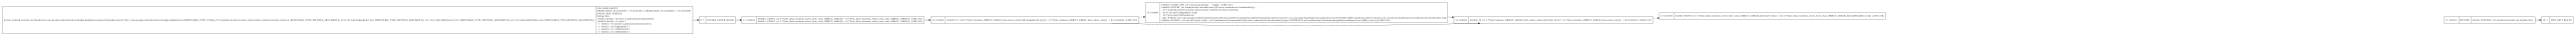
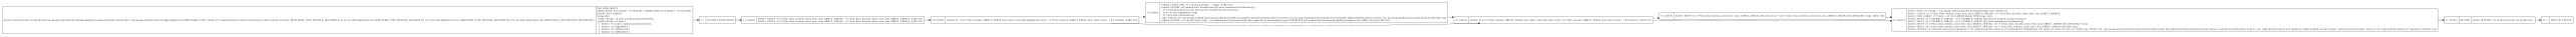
  digraph {
    fontname="PT Serif"
    rankdir=LR
    node [fontname="PT Serif" shape=record]
    edge [fontname="PT Serif"]
    n1 [label="{9\:\ ?|INVOKE_ENTER_BLOCK\l}"]
    n2 [label="{11\:\ 0x0000|0x0000: CONST  (r0 I:??[int, float, boolean, short, byte, char, OBJECT, ARRAY]) = (0 ??[int, float, boolean, short, byte, char, OBJECT, ARRAY])  (LINE:211)\l0x0001: CONST  (r1 I:??[int, float, boolean, short, byte, char, OBJECT, ARRAY]) = (0 ??[int, float, boolean, short, byte, char, OBJECT, ARRAY])  (LINE:212)\l}"]
    n3 [label="{12\:\ 0x0002|0x0002: IF  (r10 I:??[int, boolean, OBJECT, ARRAY, byte, short, char] A[D('badgeResId' int)]) == (0 ??[int, boolean, OBJECT, ARRAY, byte, short, char])  \-\> B:14:0x000e  (LINE:213)\l}"]
    n4 [label="{13\:\ 0x0004|0x0004: CONST_STR  (r2 I:java.lang.String) =  \"badge\"  (LINE:214)\l0x0006: INVOKE  (r0 I:android.util.AttributeSet A[D('attrs' android.util.AttributeSet)]) = \l  (r9 I:android.content.Context A[D('context' android.content.Context)])\l  (r10 I:int A[D('badgeResId' int)])\l  (r2 I:java.lang.CharSequence)\l type: STATIC call: com.google.android.material.drawable.DrawableUtils.parseDrawableXml(android.content.Context, int, java.lang.CharSequence):android.util.AttributeSet A[MD:(android.content.Context, int, java.lang.CharSequence):android.util.AttributeSet (m)]\l0x000a: INVOKE  (r1 I:int A[D('style' int)]) = (r0 I:android.util.AttributeSet A[D('attrs' android.util.AttributeSet)]) type: INTERFACE call: android.util.AttributeSet.getStyleAttribute():int A[MD:():int (c)] (LINE:215)\l}"]
    n5 [label="{14\:\ 0x000e|0x000e: IF  (r1 I:??[int, boolean, OBJECT, ARRAY, byte, short, char] A[D('style' int)]) != (0 ??[int, boolean, OBJECT, ARRAY, byte, short, char])  \-\> B:16:0x0011  (LINE:217)\l}"]
    n6 [label="{15\:\ 0x0010|0x0010: MOVE  (r1 I:??[int, float, boolean, short, byte, char, OBJECT, ARRAY] A[D('style' int)]) = (r12 I:??[int, float, boolean, short, byte, char, OBJECT, ARRAY] A[D('defStyleRes' int)])  (LINE:218)\l}"]
+   n7 [label="{16\:\ 0x0011|0x0011: SGET  (r4 I:int[]) =  com.google.android.material.R.styleable.Badge int[]  (LINE:221)\l0x0013: CONST  (r2 I:??[int, float, boolean, short, byte, char, OBJECT, ARRAY]) = (0 ??[int, float, boolean, short, byte, char, OBJECT, ARRAY]) \l0x0014: NEW_ARRAY  (r7 I:int[]) = (r2 I:int A[IMMUTABLE_TYPE]) type: int[] \l0x0016: MOVE  (r2 I:??[OBJECT, ARRAY]) = (r9 I:??[OBJECT, ARRAY] A[D('context' android.content.Context)]) \l0x0017: MOVE  (r3 I:??[OBJECT, ARRAY]) = (r0 I:??[OBJECT, ARRAY] A[D('attrs' android.util.AttributeSet)]) \l0x0018: MOVE  (r5 I:??[int, float, boolean, short, byte, char, OBJECT, ARRAY]) = (r11 I:??[int, float, boolean, short, byte, char, OBJECT, ARRAY] A[D('defStyleAttr' int)]) \l0x0019: MOVE  (r6 I:??[int, float, boolean, short, byte, char, OBJECT, ARRAY]) = (r1 I:??[int, float, boolean, short, byte, char, OBJECT, ARRAY] A[D('style' int)]) \l0x001a: INVOKE  (r2 I:android.content.res.TypedArray) = (r2 I:android.content.Context), (r3 I:android.util.AttributeSet), (r4 I:int[]), (r5 I:int), (r6 I:int), (r7 I:int[]) type: STATIC call: com.google.android.material.internal.ThemeEnforcement.obtainStyledAttributes(android.content.Context, android.util.AttributeSet, int[], int, int, int[]):android.content.res.TypedArray A[MD:(android.content.Context, android.util.AttributeSet, int[], int, int, int[]):android.content.res.TypedArray VARARG (m)]\l}"]
    n8 [label="{17\:\ 0x001e|RETURN\l|0x001e: RETURN  (r2 I:android.content.res.TypedArray) \l}"]
    n9 [label="{10\:\ ?|MTH_EXIT_BLOCK\l}"]
    n10 [label="{private android.content.res.TypedArray com.google.android.material.badge.BadgeState.generateTypedArray((r8 'this' I:com.google.android.material.badge.BadgeState A[IMMUTABLE_TYPE, THIS]), (r9 I:android.content.Context A[D('context' android.content.Context), IMMUTABLE_TYPE, METHOD_ARGUMENT]), (r10 I:int A[D('badgeResId' int), IMMUTABLE_TYPE, METHOD_ARGUMENT]), (r11 I:int A[D('defStyleAttr' int), IMMUTABLE_TYPE, METHOD_ARGUMENT]), (r12 I:int A[D('defStyleRes' int), IMMUTABLE_TYPE, METHOD_ARGUMENT]))  | USE_LINES_HINTS\lCROSS_EDGE: B:14:0x000e \-\> B:16:0x0011, CROSS_EDGE: B:12:0x0002 \-\> B:14:0x000e\lINLINE_NOT_NEEDED\lDebug Info:\l  0x0001\-0x001e: r0 'attrs' Landroid\/util\/AttributeSet;\l  0x0002\-0x001e: r1 'style' I\l  \-1 \-0x001e: r9 'context' Landroid\/content\/Context;\l  \-1 \-0x001e: r10 'badgeResId' I\l  \-1 \-0x001e: r11 'defStyleAttr' I\l  \-1 \-0x001e: r12 'defStyleRes' I\l}"]
    n1 -> n2
    n2 -> n3
    n3 -> n4 [style=dashed]
    n3 -> n5
    n4 -> n5
    n5 -> n6 [style=dashed]
+   n5 -> n7
+   n6 -> n7
+   n7 -> n8
    n8 -> n9
    n10 -> n1
  }
